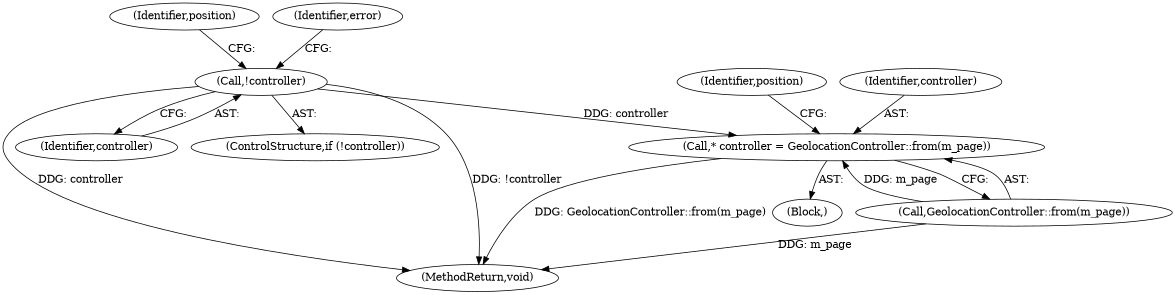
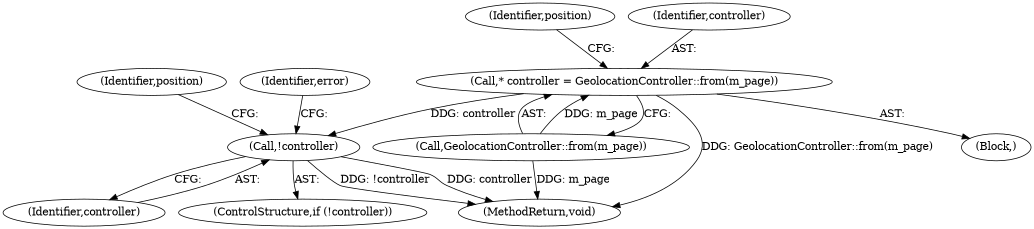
  digraph {
    n1 [label="(Call,* controller = GeolocationController::from(m_page))"]
    n2 [label="(Call,GeolocationController::from(m_page))"]
    n3 [label="(Call,!controller)"]
    n4 [label="(MethodReturn,void)"]
    n5 [label="(Block,)"]
    n6 [label="(Identifier,controller)"]
    n7 [label="(ControlStructure,if (!controller))"]
    n8 [label="(Identifier,position)"]
    n9 [label="(Identifier,controller)"]
    n10 [label="(Identifier,position)"]
    n11 [label="(Identifier,error)"]
    n1 -> n2 [label="CFG: "]
-   n3 -> n1 [label="DDG: controller"]
+   n1 -> n3 [label="DDG: controller"]
    n1 -> n4 [label="DDG: GeolocationController::from(m_page)"]
    n1 -> n5 [label="AST: "]
    n2 -> n1 [label="AST: "]
    n2 -> n1 [label="DDG: m_page"]
    n2 -> n4 [label="DDG: m_page"]
    n3 -> n4 [label="DDG: !controller"]
    n3 -> n4 [label="DDG: controller"]
    n3 -> n6 [label="CFG: "]
    n3 -> n7 [label="AST: "]
    n6 -> n3 [label="AST: "]
    n8 -> n1 [label="CFG: "]
    n9 -> n1 [label="AST: "]
    n10 -> n3 [label="CFG: "]
    n11 -> n3 [label="CFG: "]
  }
